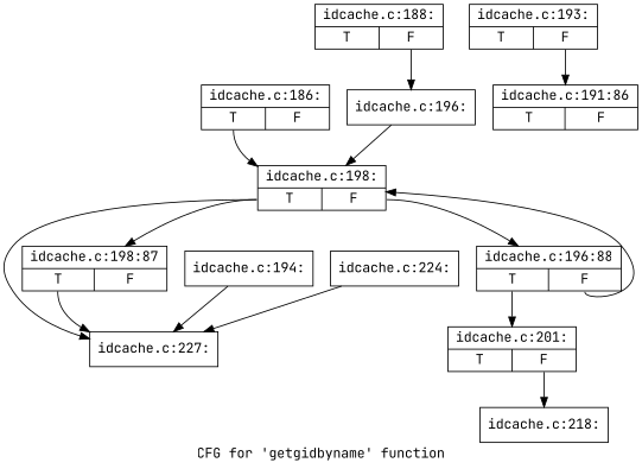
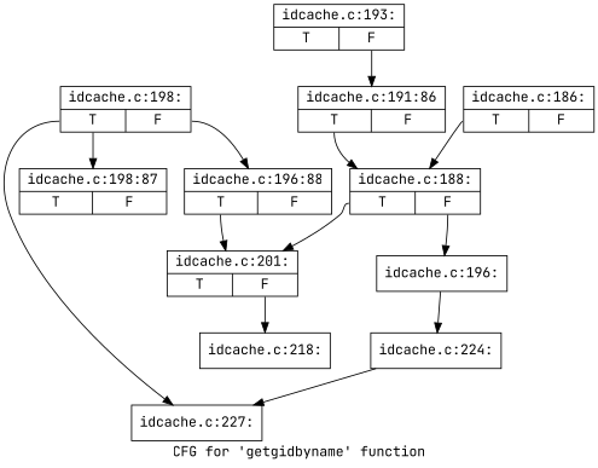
  digraph {
    fontname="JetBrains Mono"
    label="CFG for 'getgidbyname' function"
    node [fontname="JetBrains Mono" shape=record]
    edge [fontname="JetBrains Mono" tailport=s0]
    n1 [label="{idcache.c:186:|{<s0>T|<s1>F}}"]
    n2 [label="{idcache.c:188:|{<s0>T|<s1>F}}"]
    n3 [label="{idcache.c:201:|{<s0>T|<s1>F}}"]
    n4 [label="{idcache.c:196:}"]
    n5 [label="{idcache.c:218:}"]
    n6 [label="{idcache.c:198:|{<s0>T|<s1>F}}"]
    n7 [label="{idcache.c:193:|{<s0>T|<s1>F}}"]
    n8 [label="{idcache.c:191:86|{<s0>T|<s1>F}}"]
-   n9 [label="{idcache.c:194:}"]
    n10 [label="{idcache.c:227:}"]
    n11 [label="{idcache.c:224:}"]
    n12 [label="{idcache.c:198:87|{<s0>T|<s1>F}}"]
    n13 [label="{idcache.c:196:88|{<s0>T|<s1>F}}"]
-   n1 -> n6
+   n1 -> n2
+   n2 -> n3
    n2 -> n4 [tailport=s1]
    n3 -> n5 [tailport=s1]
-   n4 -> n6
+   n4 -> n11
    n6 -> n10
    n6 -> n12
    n6 -> n13 [tailport=s1]
    n7 -> n8 [tailport=s1]
-   n9 -> n10
+   n8 -> n2
    n11 -> n10
-   n12 -> n10
    n13 -> n3
-   n13 -> n6 [tailport=s1]
  }
